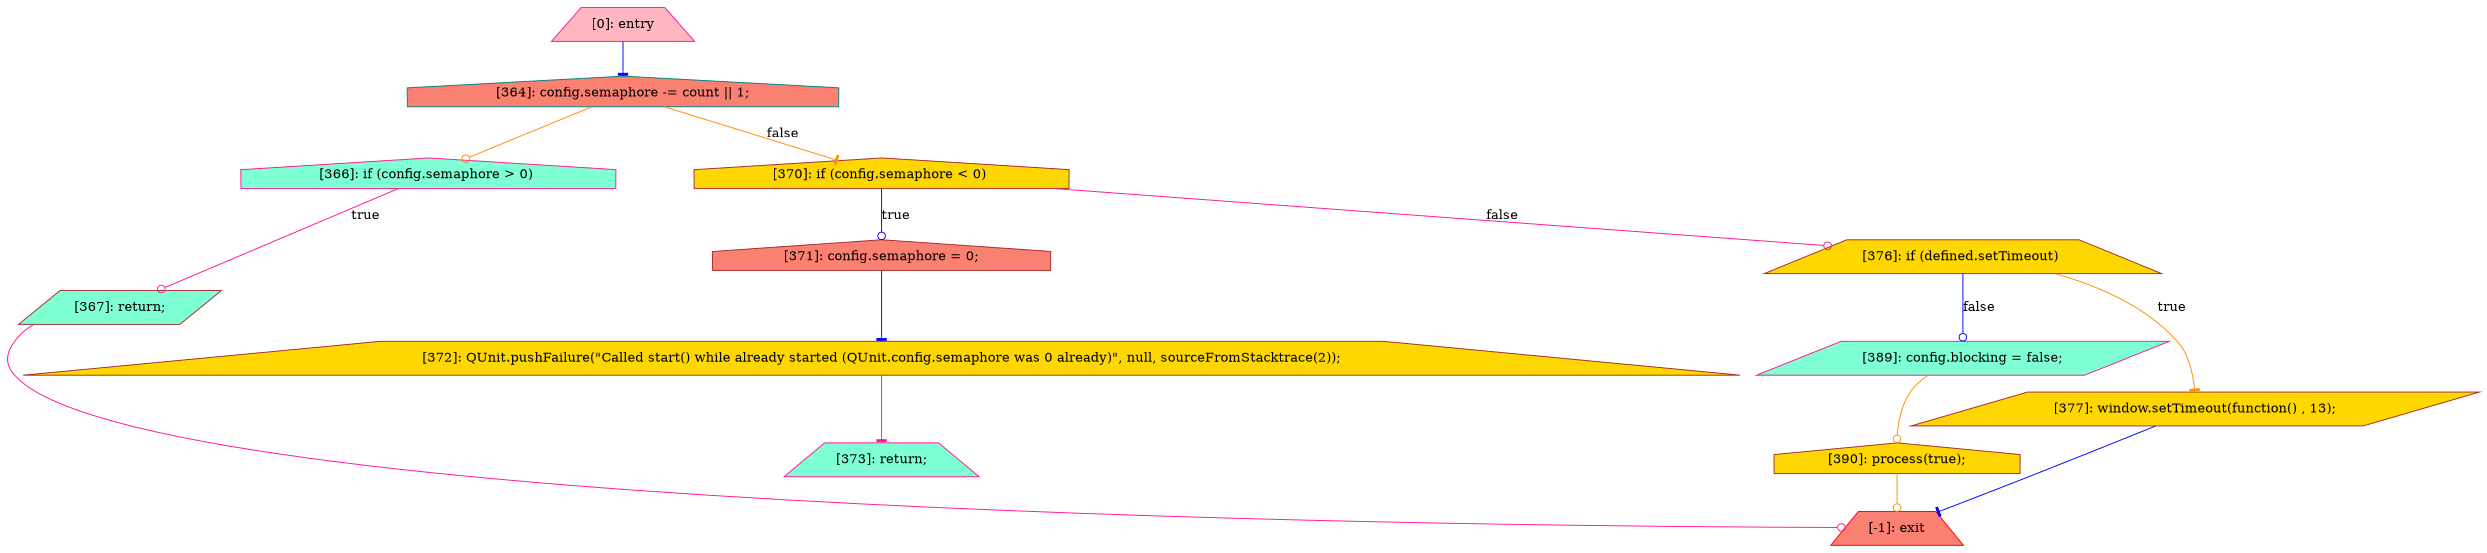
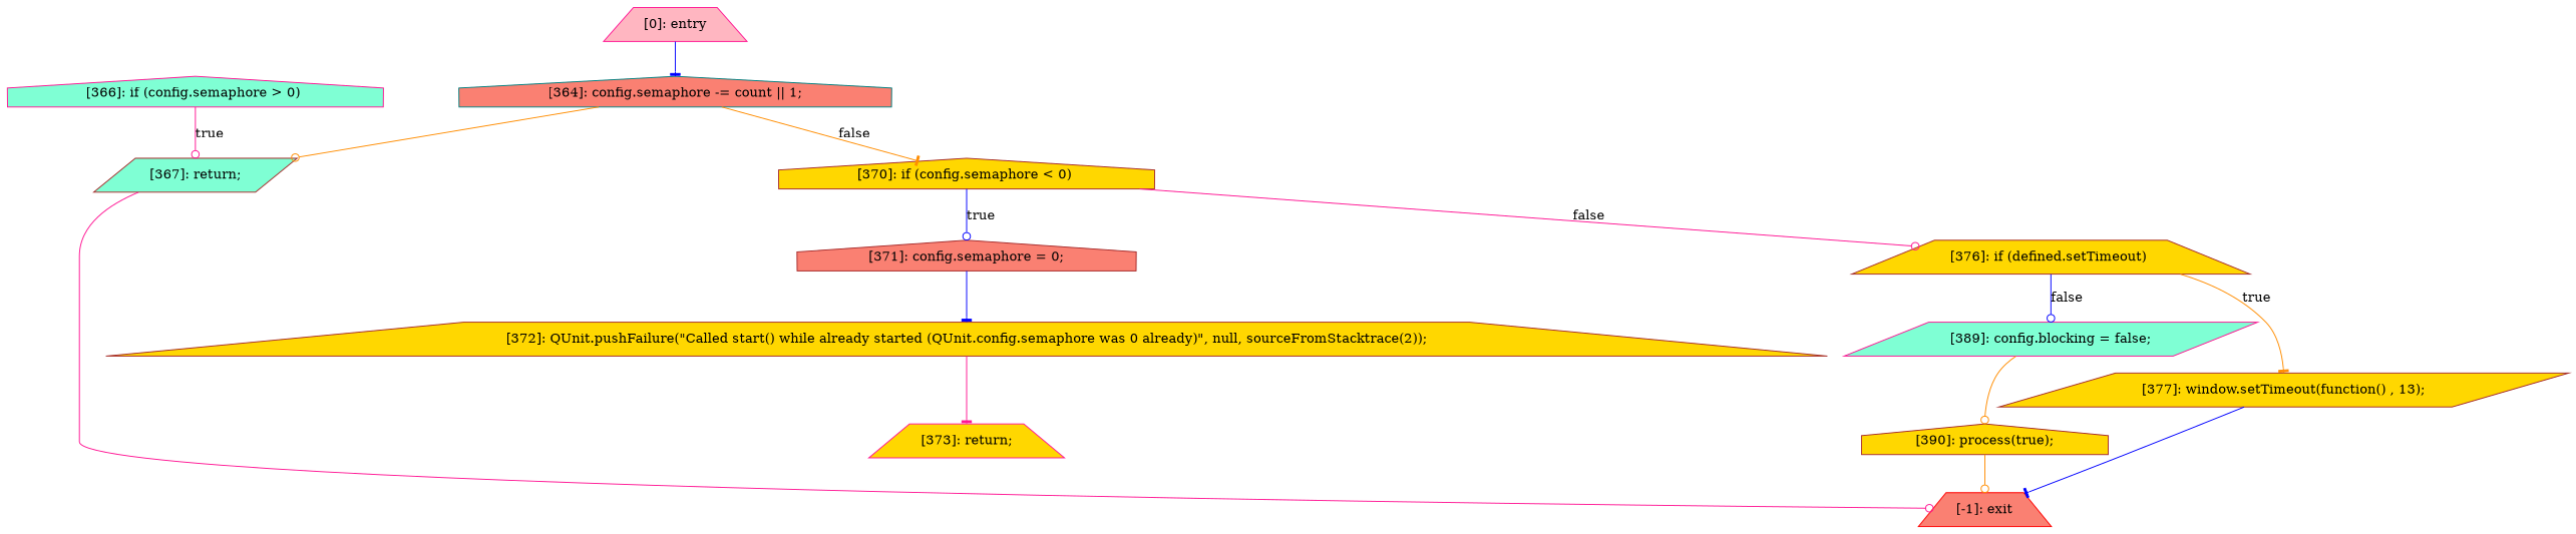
  digraph {
    node [color=brown fillcolor=gold shape=house style=filled]
    edge [arrowhead=odot color=blue]
    n1 [color=deeppink fillcolor=aquamarine label="[366]: if (config.semaphore > 0) "]
    n2 [fillcolor=aquamarine label="[367]: return;\n" shape=parallelogram]
    n3 [color=red fillcolor=salmon label="[-1]: exit" shape=trapezium]
    n4 [label="[370]: if (config.semaphore < 0) "]
    n5 [fillcolor=salmon label="[371]: config.semaphore = 0;\n"]
    n6 [label="[376]: if (defined.setTimeout) " shape=trapezium]
    n7 [label="[372]: QUnit.pushFailure(\"Called start() while already started (QUnit.config.semaphore was 0 already)\", null, sourceFromStacktrace(2));\n" shape=trapezium]
-   n8 [color=deeppink fillcolor=aquamarine label="[373]: return;\n" shape=trapezium]
+   n8 [color=deeppink label="[373]: return;\n" shape=trapezium]
    n9 [color=deeppink fillcolor=aquamarine label="[389]: config.blocking = false;\n" shape=parallelogram]
    n10 [label="[377]: window.setTimeout(function() , 13);\n" shape=parallelogram]
    n11 [label="[390]: process(true);\n"]
    n12 [color=deeppink fillcolor=lightpink label="[0]: entry" shape=trapezium]
    n13 [color=teal fillcolor=salmon label="[364]: config.semaphore -= count || 1;\n"]
    n1 -> n2 [color=deeppink label=true]
    n2 -> n3 [color=deeppink]
    n4 -> n5 [label=true]
    n4 -> n6 [color=deeppink label=false]
    n5 -> n7 [arrowhead=tee]
    n6 -> n9 [label=false]
    n6 -> n10 [arrowhead=tee color=darkorange label=true]
    n7 -> n8 [arrowhead=tee color=deeppink]
    n9 -> n11 [color=darkorange]
    n10 -> n3 [arrowhead=tee]
    n11 -> n3 [color=darkorange]
    n12 -> n13 [arrowhead=tee]
-   n13 -> n1 [color=darkorange]
+   n13 -> n2 [color=darkorange]
    n13 -> n4 [arrowhead=tee color=darkorange label=false]
  }
